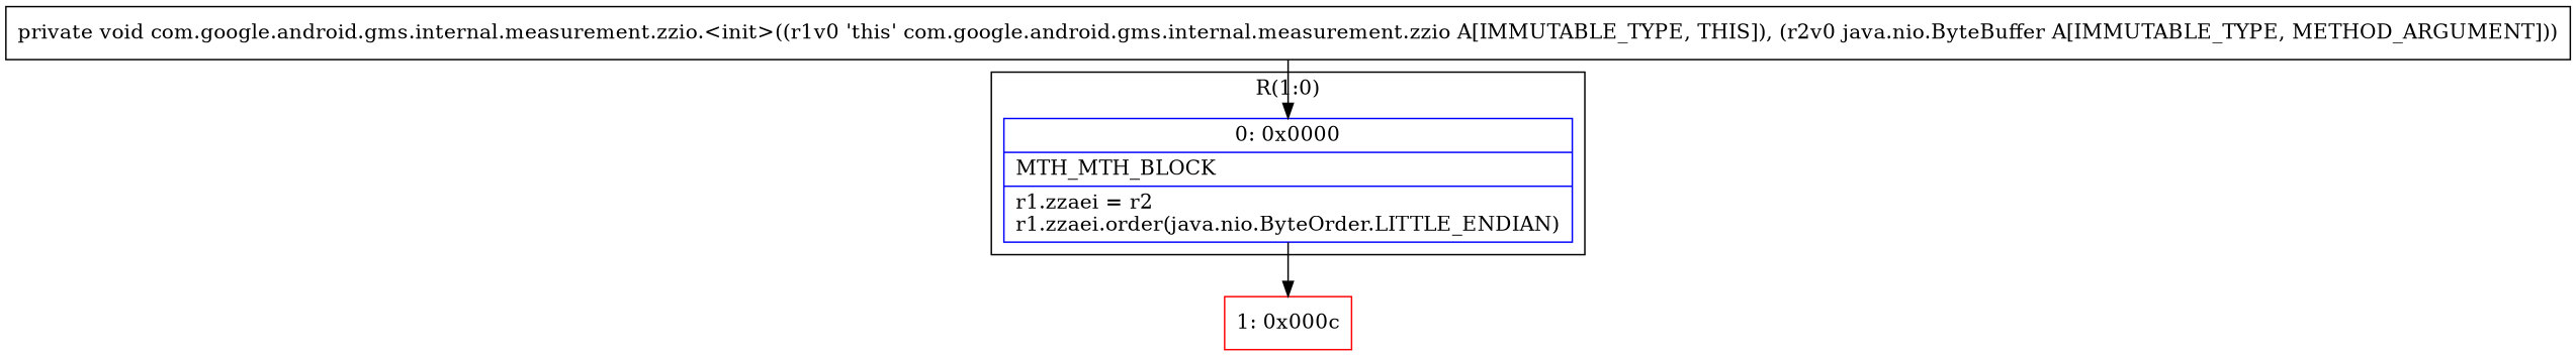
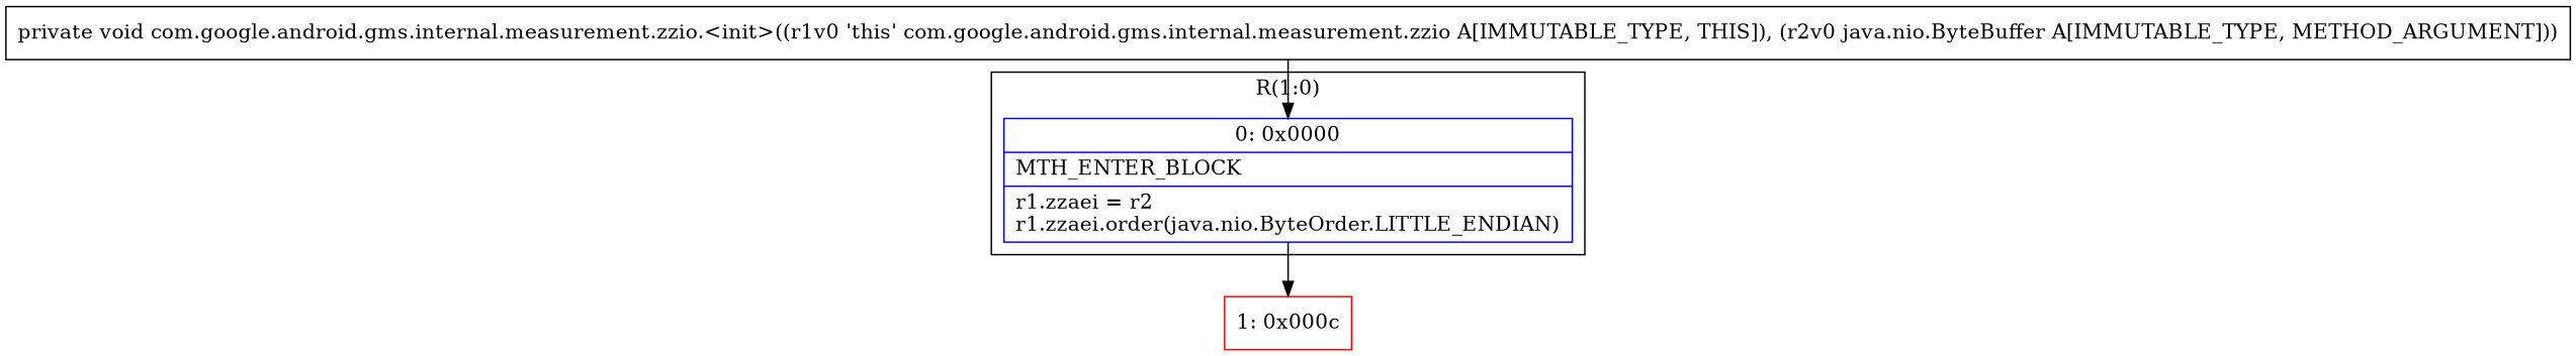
  digraph {
    node [shape=record]
-   n1 [color=blue label="{0\:\ 0x0000|MTH_MTH_BLOCK\l|r1.zzaei = r2\lr1.zzaei.order(java.nio.ByteOrder.LITTLE_ENDIAN)\l}"]
+   n1 [color=blue label="{0\:\ 0x0000|MTH_ENTER_BLOCK\l|r1.zzaei = r2\lr1.zzaei.order(java.nio.ByteOrder.LITTLE_ENDIAN)\l}"]
    n2 [color=red label="{1\:\ 0x000c}"]
    n3 [label="{private void com.google.android.gms.internal.measurement.zzio.\<init\>((r1v0 'this' com.google.android.gms.internal.measurement.zzio A[IMMUTABLE_TYPE, THIS]), (r2v0 java.nio.ByteBuffer A[IMMUTABLE_TYPE, METHOD_ARGUMENT])) }"]
    subgraph cluster_1 {
      label="R(1:0)"
      n1
    }
    n1 -> n2
    n3 -> n1
  }
